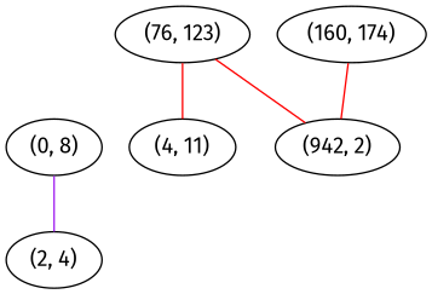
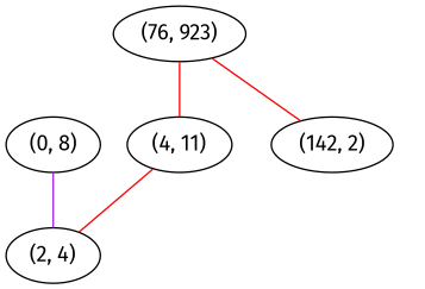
  graph {
    fontname="Fira Sans"
    node [fontname="Fira Sans"]
    edge [color=red fontname="Fira Sans" weight=1]
    n1 [label="(0, 8)"]
    "(2, 4)"
    n3 [label="(4, 11)"]
-   "(76, 123)"
-   "(142, 2)" [label="(942, 2)"]
-   "(160, 174)"
+   "(76, 123)" [label="(76, 923)"]
+   "(142, 2)"
    n1 -- "(2, 4)" [color=purple weight=4]
+   n3 -- "(2, 4)"
    "(76, 123)" -- n3
    "(76, 123)" -- "(142, 2)"
-   "(160, 174)" -- "(142, 2)"
  }
